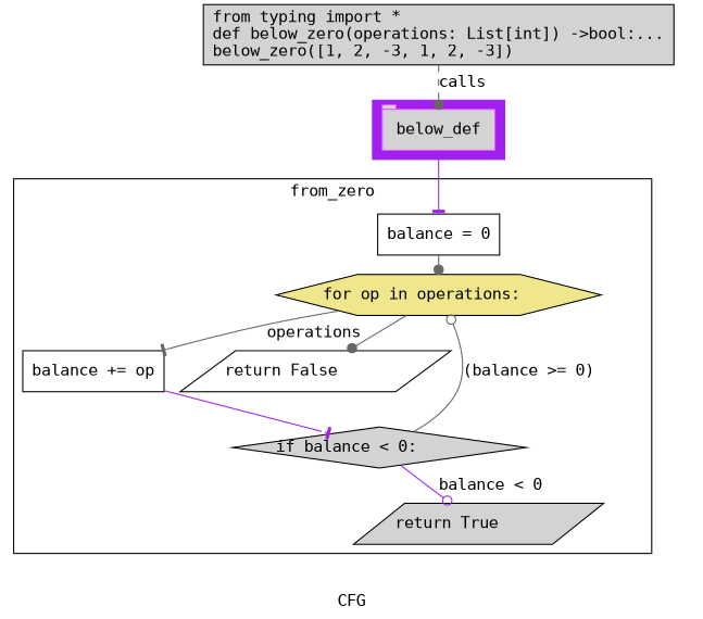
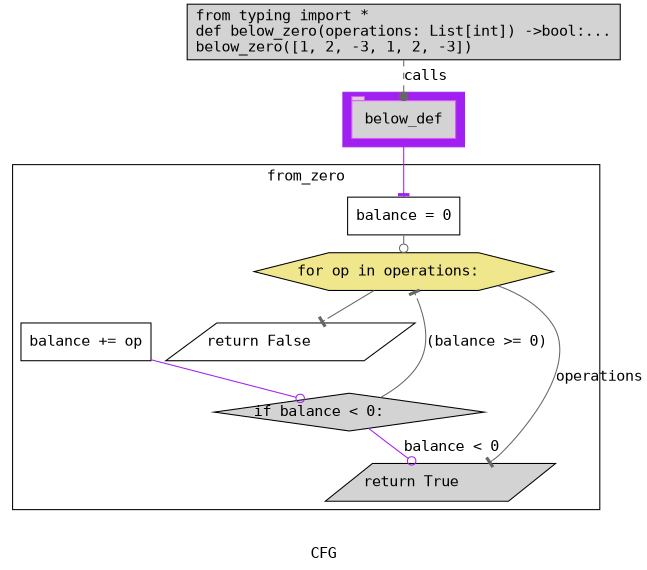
  digraph {
    compound=True
    fontname="DejaVu Sans Mono"
    label=CFG
    pack=False
    rankdir=TB
    ranksep=0.02
    node [fillcolor=lightgrey fontname="DejaVu Sans Mono" shape=rectangle style="filled,solid"]
    edge [arrowhead=odot color=gray40 fontname="DejaVu Sans Mono"]
    n1 [color="#E552FF" height=0.5 label=below_def linenum="[12]" shape=tab style=filled width=1.375]
    n2 [fillcolor=white height=0.5 label="balance = 0\l" linenum="[3]" width=1.4861]
    n3 [fillcolor=khaki height=0.5 label="for op in operations:\l" linenum="[5]" shape=hexagon width=3.9609]
    n4 [fillcolor=white height=0.5 label="balance += op\l" linenum="[6]" width=1.7222]
    n5 [fillcolor=white height=0.5 label="return False\l" linenum="[10]" shape=parallelogram width=3.0706]
    n6 [height=0.5 label="if balance < 0:\l" linenum="[7]" shape=diamond width=3.5745]
    n7 [height=0.5 label="return True\l" linenum="[8]" shape=parallelogram width=2.8323]
    n8 [height=0.73611 label="from typing import *\ldef below_zero(operations: List[int]) ->bool:...\lbelow_zero([1, 2, -3, 1, 2, -3])\l" linenum="[1]" width=5.7361]
    subgraph cluster_1 {
      color=purple
      compound=true
      label=""
      shape=tab
      style=filled
      n1
    }
    subgraph cluster_2 {
      label=from_zero
      n2
      n3
      n4
      n5
      n6
      n7
    }
    n1 -> n2 [arrowhead=tee color=purple]
-   n2 -> n3 [arrowhead=dot]
-   n3 -> n4 [arrowhead=tee label=operations]
-   n3 -> n5 [arrowhead=dot]
-   n4 -> n6 [arrowhead=tee color=purple]
-   n6 -> n3 [label="(balance >= 0)"]
+   n2 -> n3
+   n3 -> n7 [arrowhead=tee label=operations]
+   n3 -> n5 [arrowhead=tee]
+   n4 -> n6 [color=purple]
+   n6 -> n3 [arrowhead=tee label="(balance >= 0)"]
    n6 -> n7 [color=purple label="balance < 0"]
    n8 -> n1 [arrowhead=dot label=calls style=dashed]
  }
